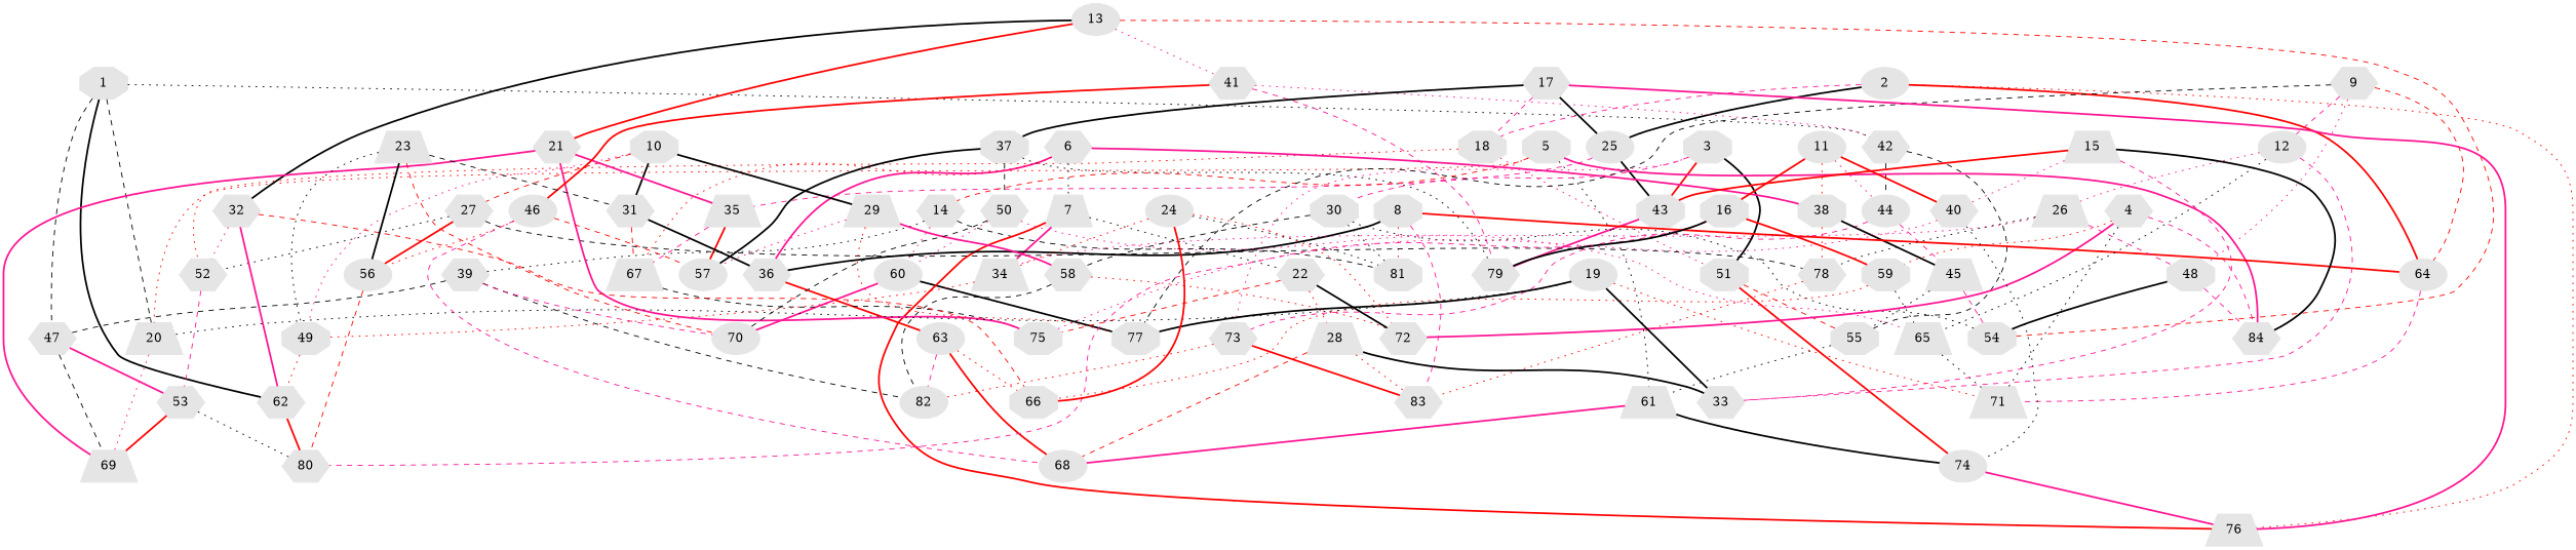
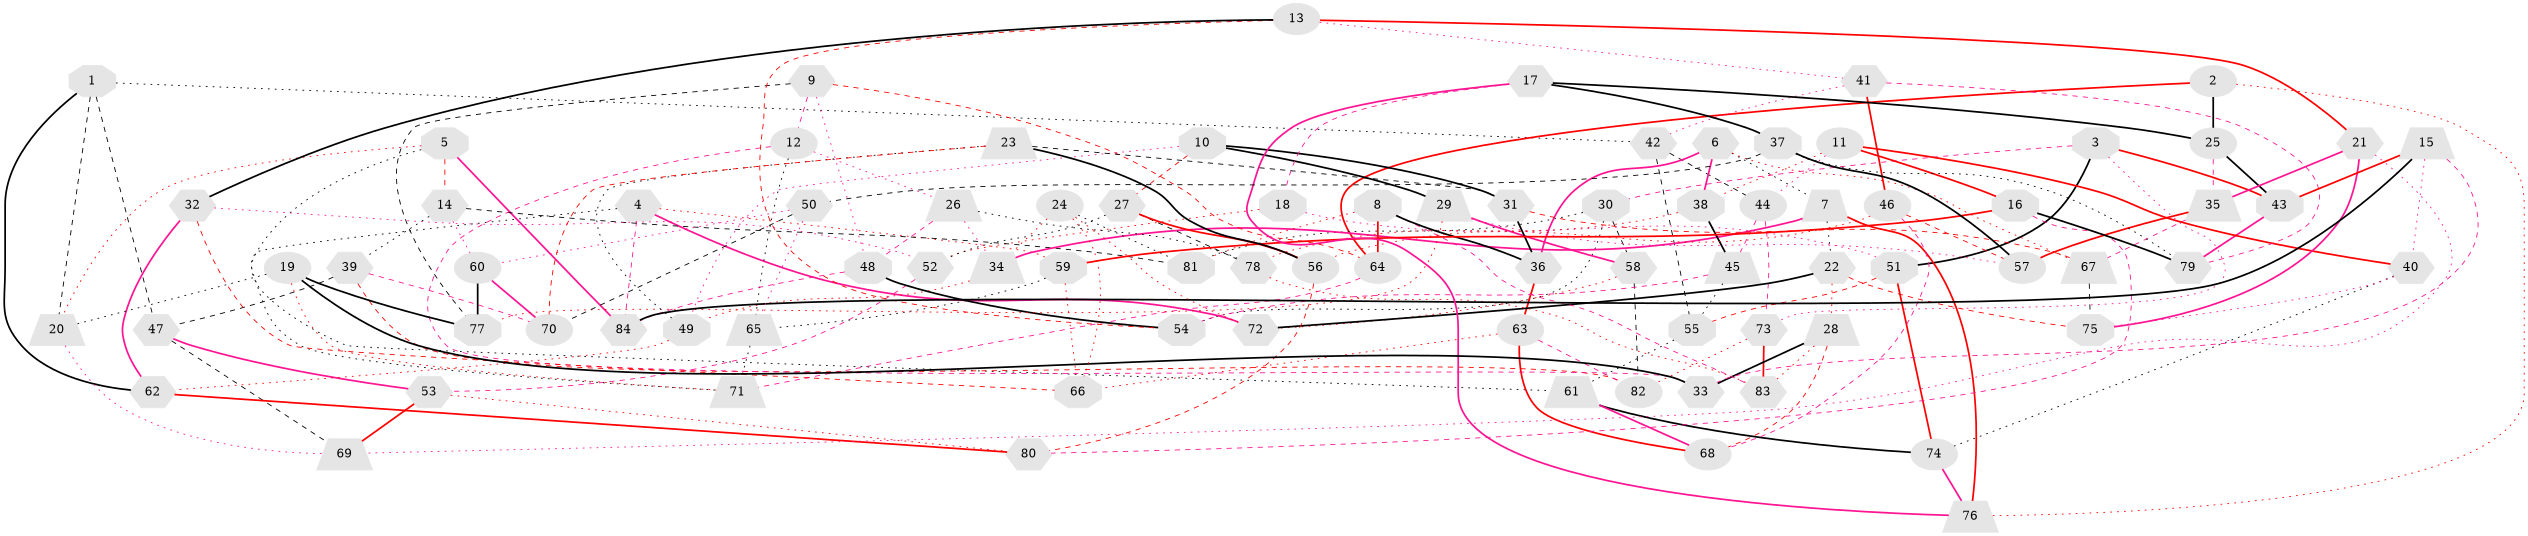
  graph {
    node [color=gray90 shape=hexagon style=filled]
    edge [color=black style=dotted]
    1 [shape=octagon]
    20 [shape=trapezium]
    42
    47
    62
    69 [shape=trapezium]
    44 [shape=ellipse]
    55 [shape=octagon]
    53
    80
    2 [shape=ellipse]
    18 [shape=octagon]
    25 [shape=ellipse]
    64 [shape=ellipse]
    76 [shape=trapezium]
    51 [shape=octagon]
    52
    43 [shape=octagon]
    35 [shape=trapezium]
    71 [shape=trapezium]
    3 [shape=octagon]
    30 [shape=octagon]
    73
    81 [shape=octagon]
    54 [shape=octagon]
    58
    79
    74 [shape=ellipse]
    83
    82 [shape=ellipse]
    59 [shape=octagon]
    4
    72
    84
    65 [shape=trapezium]
    66 [shape=octagon]
    5 [shape=octagon]
    14
    61 [shape=trapezium]
    39
    60 [shape=ellipse]
    68 [shape=ellipse]
    7 [shape=trapezium]
    6
    36
    38 [shape=octagon]
    67 [shape=trapezium]
    22
    34 [shape=trapezium]
    63 [shape=ellipse]
    78
    45 [shape=trapezium]
    75 [shape=octagon]
    28 [shape=trapezium]
    49 [shape=octagon]
    8 [shape=octagon]
    9
    12 [shape=ellipse]
    48 [shape=octagon]
    77 [shape=octagon]
    26 [shape=trapezium]
    33
    10 [shape=octagon]
    27
    29 [shape=trapezium]
    31
    56 [shape=ellipse]
    57 [shape=ellipse]
    11 [shape=ellipse]
    16 [shape=octagon]
    40
    13 [shape=ellipse]
    21
    32
    41
    46 [shape=ellipse]
    70 [shape=ellipse]
    15 [shape=trapezium]
    17
    37 [shape=octagon]
    50
    19 [shape=ellipse]
    23 [shape=trapezium]
    24 [shape=ellipse]
    1 -- 20 [style=dashed]
    1 -- 42
    1 -- 47 [style=dashed]
    1 -- 62 [style=bold]
    20 -- 69 [color=deeppink]
    42 -- 44 [style=dashed]
    42 -- 55 [style=dashed]
    47 -- 69 [style=dashed]
    47 -- 53 [color=deeppink style=bold]
    62 -- 80 [color=red style=bold]
    44 -- 73 [color=deeppink style=dashed]
    44 -- 45 [color=deeppink style=dashed]
    55 -- 61
    53 -- 69 [color=red style=bold]
-   53 -- 80
-   2 -- 18 [color=deeppink style=dashed]
+   53 -- 80 [color=red]
    2 -- 25 [style=bold]
    2 -- 64 [color=red style=bold]
    2 -- 76 [color=red]
    18 -- 51 [color=deeppink]
    18 -- 52 [color=red]
    25 -- 43 [style=bold]
    25 -- 35 [color=deeppink style=dashed]
    64 -- 71 [color=deeppink style=dashed]
    51 -- 55 [color=red style=dashed]
    51 -- 74 [color=red style=bold]
    52 -- 53 [color=deeppink style=dashed]
    43 -- 79 [color=deeppink style=bold]
    35 -- 67 [color=deeppink style=dashed]
    35 -- 57 [color=red style=bold]
    3 -- 51 [style=bold]
    3 -- 43 [color=red style=bold]
    3 -- 30 [color=deeppink style=dashed]
    3 -- 73 [color=deeppink]
    30 -- 81
    30 -- 54
    30 -- 58 [style=dashed]
    73 -- 83 [color=red style=bold]
    73 -- 82 [color=red]
    58 -- 82 [style=dashed]
    58 -- 72 [color=red]
    74 -- 76 [color=deeppink style=bold]
    59 -- 65
    59 -- 66 [color=red]
    4 -- 71
    4 -- 59 [color=red]
    4 -- 72 [color=deeppink style=bold]
    4 -- 84 [color=deeppink style=dashed]
    65 -- 71
    5 -- 20 [color=red]
    5 -- 84 [color=deeppink style=bold]
    5 -- 14 [color=red style=dashed]
    5 -- 61
    14 -- 81 [style=dashed]
    14 -- 39
    14 -- 60 [color=deeppink]
    61 -- 74 [style=bold]
    61 -- 68 [color=deeppink style=bold]
    39 -- 47 [style=dashed]
-   39 -- 82 [style=dashed]
+   39 -- 82 [color=red style=dashed]
    39 -- 70 [color=deeppink style=dashed]
    60 -- 77 [style=bold]
    60 -- 70 [color=deeppink style=bold]
    7 -- 76 [color=red style=bold]
    7 -- 22
    7 -- 34 [color=deeppink style=bold]
    6 -- 7
    6 -- 36 [color=deeppink style=bold]
    6 -- 38 [color=deeppink style=bold]
    6 -- 67 [color=red]
    36 -- 63 [color=red style=bold]
    38 -- 78 [color=red]
    38 -- 45 [style=bold]
    67 -- 75 [style=dashed]
    22 -- 72 [style=bold]
    22 -- 75 [color=red style=dashed]
    22 -- 28 [color=red]
    34 -- 49 [color=red]
    63 -- 82 [color=deeppink style=dashed]
    63 -- 66 [color=red]
    63 -- 68 [color=red style=bold]
    78 -- 83 [color=red]
    45 -- 55
    45 -- 54 [color=deeppink style=dashed]
    28 -- 83 [color=red]
    28 -- 68 [color=red style=dashed]
    28 -- 33 [style=bold]
    49 -- 62 [color=red]
    8 -- 64 [color=red style=bold]
    8 -- 81 [color=red]
    8 -- 83 [color=deeppink style=dashed]
    8 -- 36 [style=bold]
    9 -- 64 [color=red style=dashed]
    9 -- 12 [color=deeppink style=dashed]
    9 -- 48 [color=deeppink]
    9 -- 77 [style=dashed]
    12 -- 65
    12 -- 26 [color=deeppink]
    12 -- 33 [color=deeppink style=dashed]
    48 -- 54 [style=bold]
    48 -- 84 [color=deeppink style=dashed]
    26 -- 34 [color=deeppink]
    26 -- 78
    26 -- 48 [color=deeppink style=dashed]
    10 -- 49 [color=deeppink]
    10 -- 27 [color=red style=dashed]
    10 -- 29 [style=bold]
    10 -- 31 [style=bold]
    27 -- 52
    27 -- 78 [style=dashed]
    27 -- 56 [color=red style=bold]
    29 -- 58 [color=deeppink style=bold]
    29 -- 77 [color=red]
    29 -- 57 [color=deeppink]
    31 -- 36 [style=bold]
    31 -- 67 [color=red style=dashed]
    56 -- 80 [color=red style=dashed]
    11 -- 44 [color=deeppink]
    11 -- 38 [color=red]
    11 -- 16 [color=red style=bold]
    11 -- 40 [color=red style=bold]
    16 -- 80 [color=deeppink style=dashed]
    16 -- 79 [style=bold]
    16 -- 59 [color=red style=bold]
    40 -- 74
    40 -- 75 [color=deeppink]
    13 -- 54 [color=red style=dashed]
    13 -- 21 [color=red style=bold]
    13 -- 32 [style=bold]
    13 -- 41 [color=deeppink]
-   21 -- 69 [color=deeppink style=bold]
+   21 -- 69 [color=deeppink]
    21 -- 35 [color=deeppink style=bold]
    21 -- 75 [color=deeppink style=bold]
    32 -- 62 [color=deeppink style=bold]
    32 -- 52 [color=deeppink]
    32 -- 66 [color=red style=dashed]
    41 -- 42 [color=deeppink]
    41 -- 79 [color=deeppink style=dashed]
    41 -- 46 [color=red style=bold]
    46 -- 68 [color=deeppink style=dashed]
    46 -- 56 [color=red]
    46 -- 57 [color=red style=dashed]
    15 -- 43 [color=red style=bold]
    15 -- 84 [style=bold]
    15 -- 33 [color=deeppink style=dashed]
    15 -- 40 [color=deeppink]
    17 -- 18 [color=deeppink style=dashed]
    17 -- 25 [style=bold]
    17 -- 76 [color=deeppink style=bold]
    17 -- 37 [style=bold]
    37 -- 79
    37 -- 57 [style=bold]
    37 -- 50 [style=dashed]
    50 -- 65 [color=deeppink]
    50 -- 60 [color=deeppink]
    50 -- 70 [style=dashed]
    19 -- 20
    19 -- 71 [color=red]
    19 -- 77 [style=bold]
    19 -- 33 [style=bold]
    23 -- 49
    23 -- 31 [style=dashed]
    23 -- 56 [style=bold]
    23 -- 70 [color=red style=dashed]
    24 -- 81
    24 -- 72 [color=red]
-   24 -- 66 [color=red style=bold]
+   24 -- 66 [color=red]
    24 -- 34 [color=red]
  }
